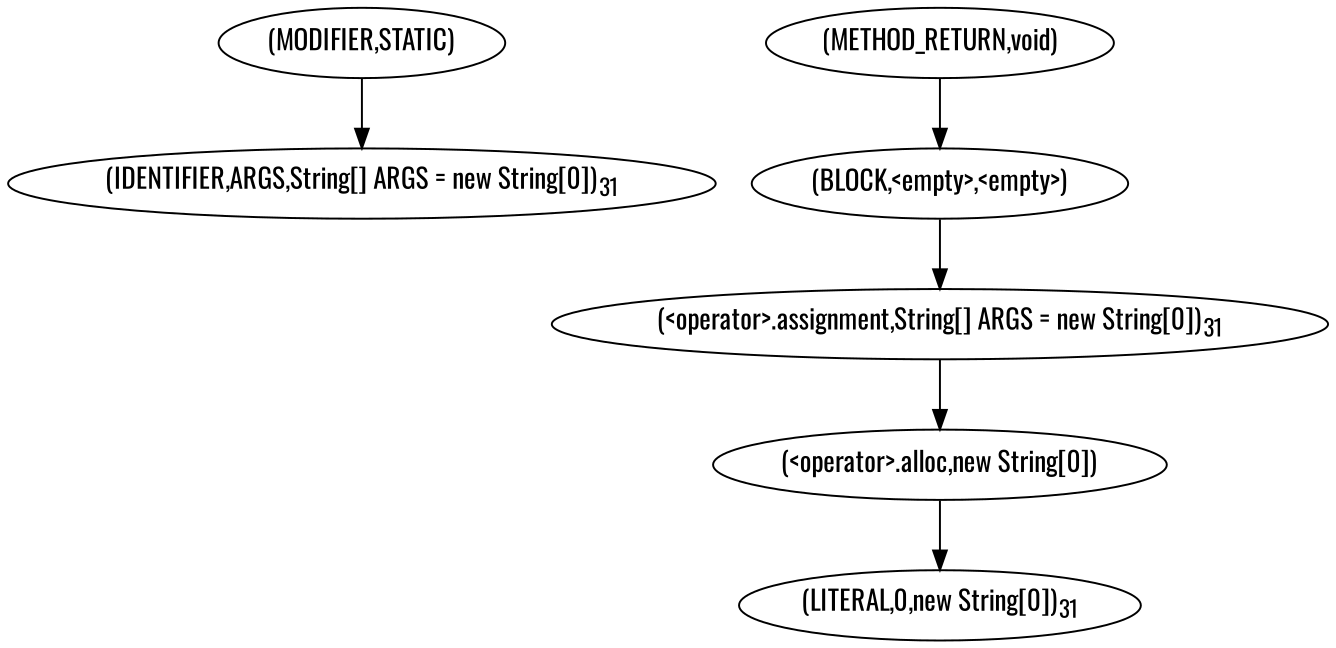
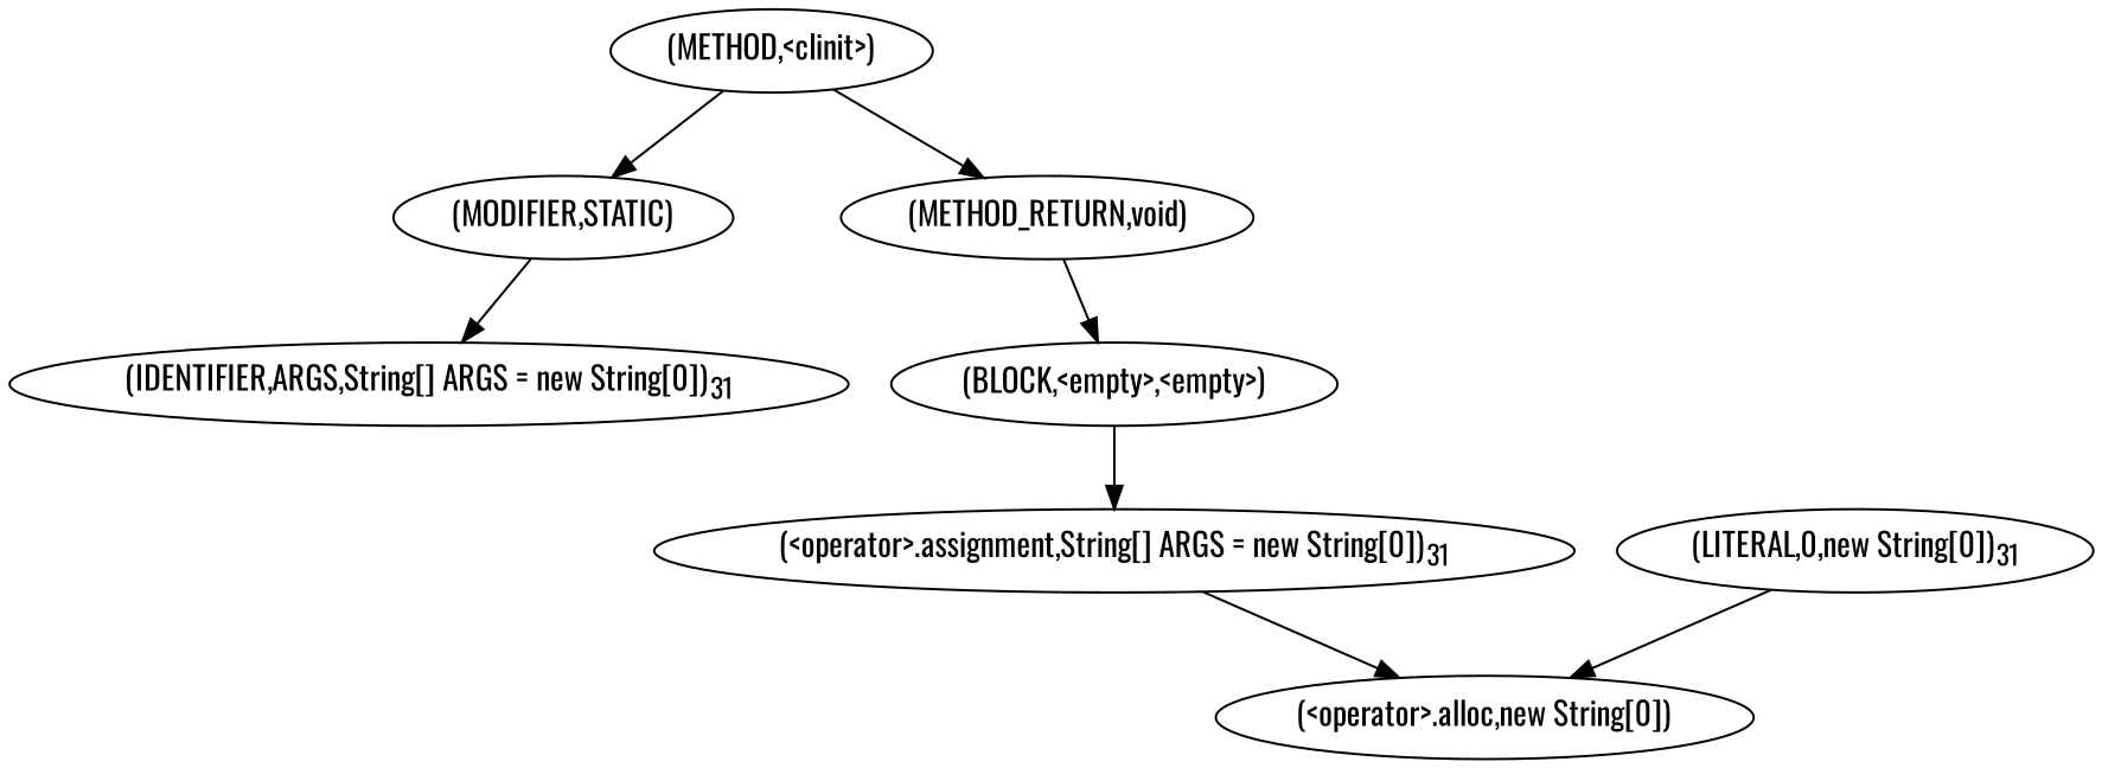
  digraph {
    fontname=Oswald
    node [fontname=Oswald]
    edge [fontname=Oswald]
+   n1 [label=<(METHOD,&lt;clinit&gt;)>]
    n2 [label=<(MODIFIER,STATIC)>]
    n3 [label=<(METHOD_RETURN,void)>]
    n4 [label=<(BLOCK,&lt;empty&gt;,&lt;empty&gt;)>]
    n5 [label=<(&lt;operator&gt;.assignment,String[] ARGS = new String[0])<SUB>31</SUB>>]
    n6 [label=<(IDENTIFIER,ARGS,String[] ARGS = new String[0])<SUB>31</SUB>>]
    n7 [label=<(&lt;operator&gt;.alloc,new String[0])>]
    n8 [label=<(LITERAL,0,new String[0])<SUB>31</SUB>>]
+   n1 -> n2
+   n1 -> n3
    n2 -> n6
    n3 -> n4
    n4 -> n5
    n5 -> n7
-   n7 -> n8
+   n8 -> n7
  }
